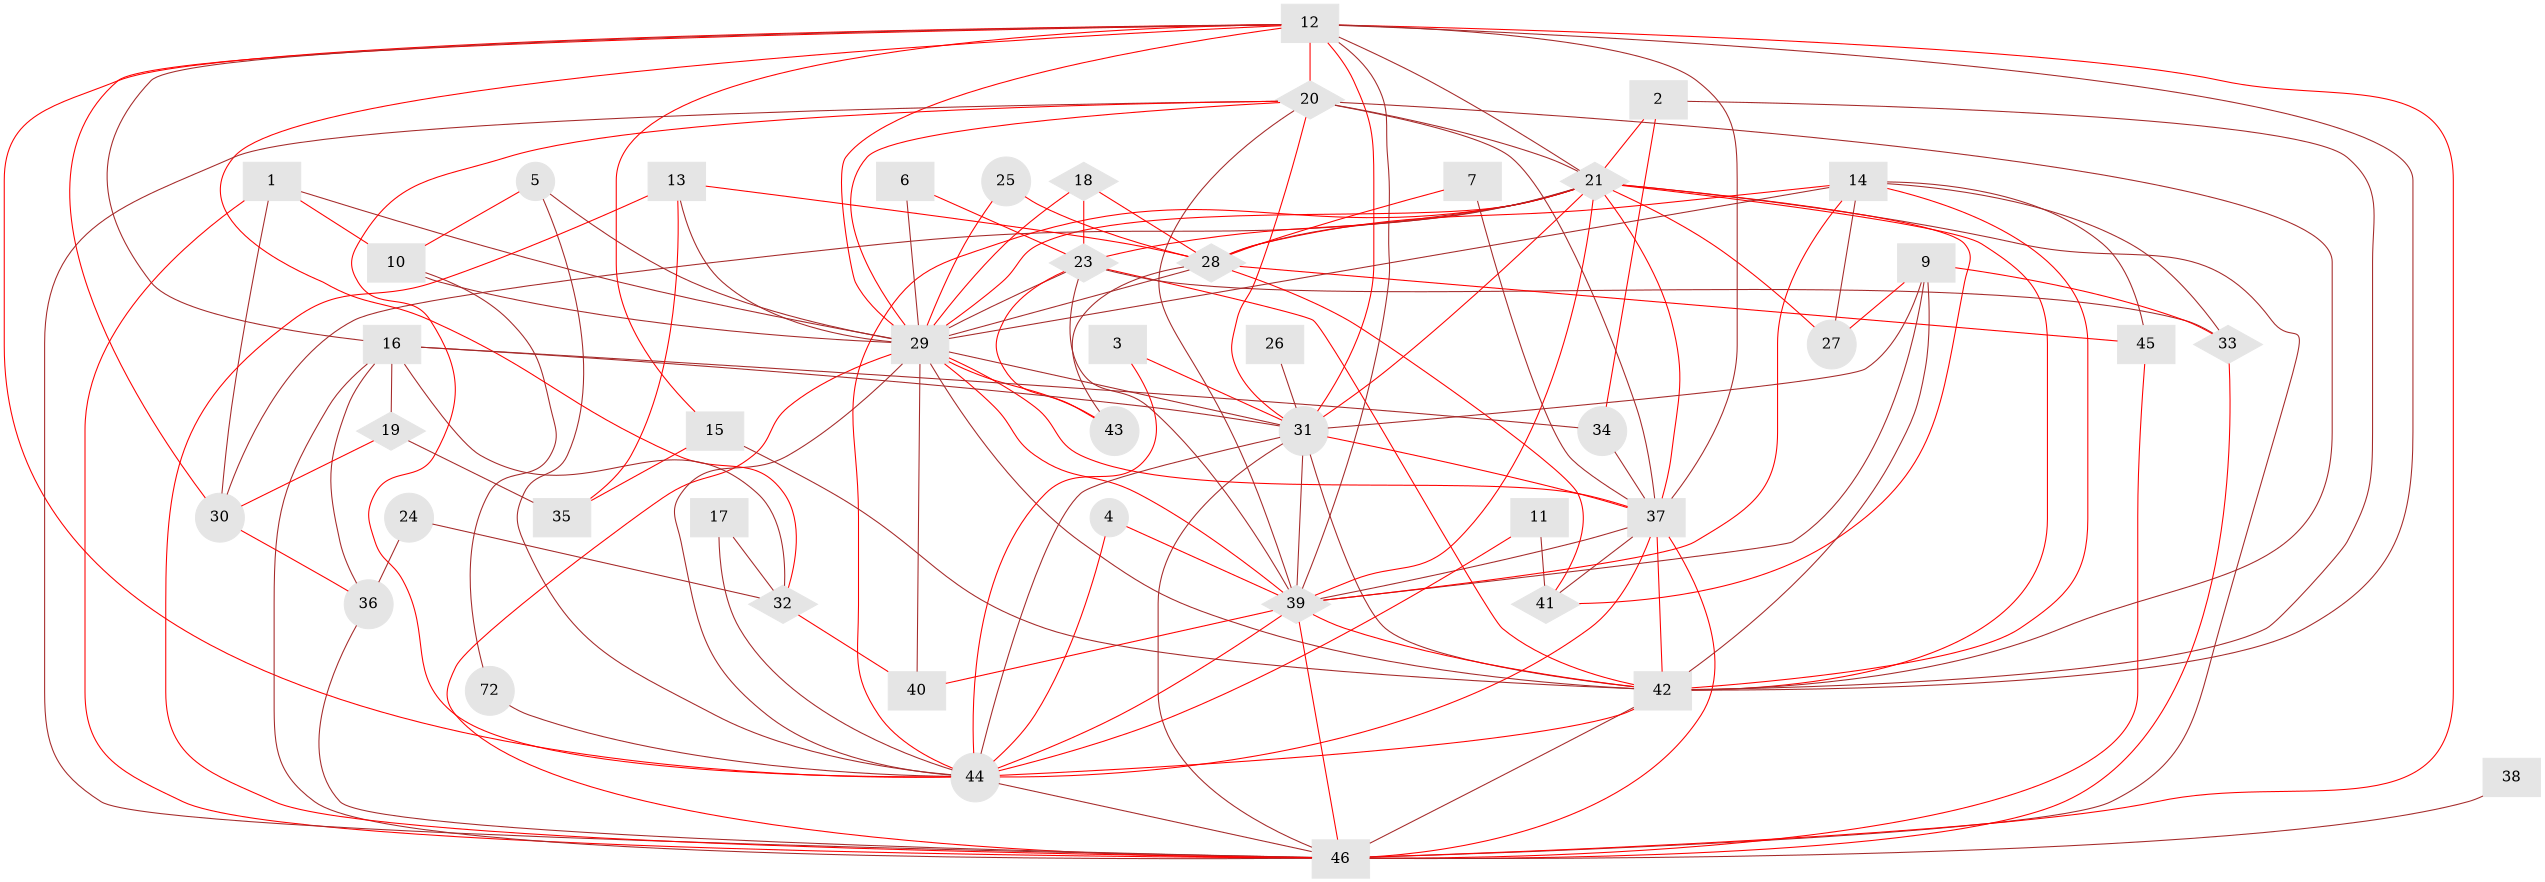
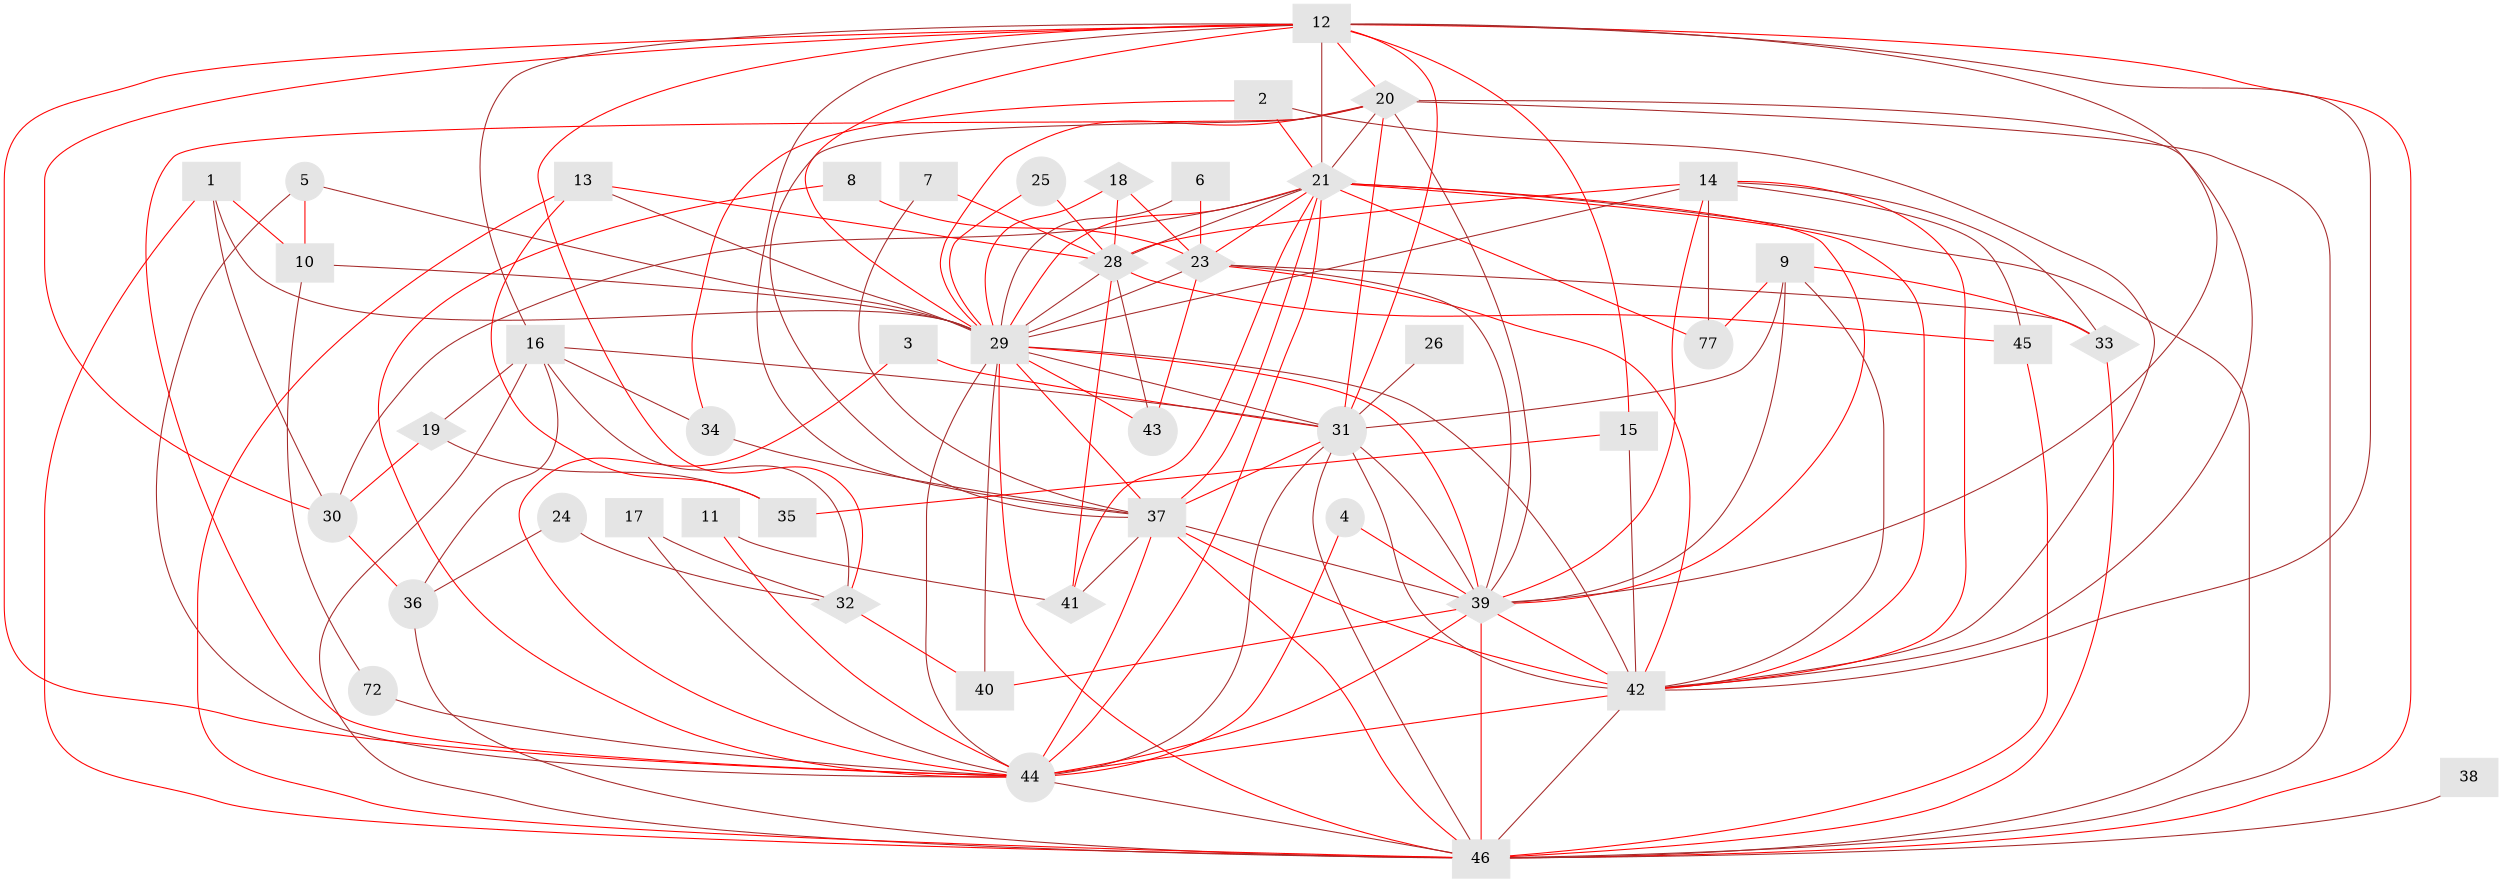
  graph {
    fontname="DejaVu Serif"
    node [color=gray90 fontname="DejaVu Serif" shape=box style=filled]
    edge [color=red fontname="DejaVu Serif" weight=1.0]
    1
    10
    29
    30 [shape=circle]
    46
    n6 [label=72 shape=circle]
    42
    31 [shape=circle]
    44 [shape=circle]
    39 [shape=diamond]
    37
    43 [shape=circle]
    40
    36 [shape=circle]
    21 [shape=diamond]
    2
    34 [shape=circle]
    23 [shape=diamond]
    28 [shape=diamond]
-   27 [shape=circle]
+   27 [shape=circle label=77]
    41 [shape=diamond]
    3
    4 [shape=circle]
    5 [shape=circle]
    6
    33 [shape=diamond]
    7
    45
+   8
    9
    11
    12
    15
    16
    20 [shape=diamond]
    32 [shape=diamond]
    35
    19 [shape=diamond]
    13
    14
    17
    18 [shape=diamond]
    24 [shape=circle]
    25 [shape=circle]
    26
    38
    1 -- 10
    1 -- 29 [color=brown]
    1 -- 30 [color=brown]
    1 -- 46
    10 -- 29 [color=brown]
    10 -- n6 [color=brown]
    29 -- 46
    29 -- 42 [color=brown weight=2.0]
    29 -- 31 [color=brown weight=3.0]
    29 -- 44 [color=brown]
    29 -- 39
    29 -- 37
    29 -- 43
    29 -- 40 [color=brown]
    30 -- 36
    n6 -- 44 [color=brown]
    42 -- 46 [color=brown]
    42 -- 44 [weight=2.0]
    31 -- 46 [color=brown]
    31 -- 42 [color=brown]
    31 -- 44 [color=brown]
    31 -- 39 [color=brown]
    31 -- 37
    44 -- 46 [color=brown]
    39 -- 46 [weight=2.0]
    39 -- 42
    39 -- 44 [weight=3.0]
    39 -- 40
    37 -- 46 [weight=2.0]
    37 -- 42
    37 -- 44
    37 -- 39 [color=brown]
    37 -- 41 [color=brown]
    36 -- 46 [color=brown]
    21 -- 29
    21 -- 30 [color=brown]
    21 -- 46 [color=brown]
    21 -- 42
-   21 -- 31
    21 -- 44 [weight=2.0]
    21 -- 39 [weight=2.0]
    21 -- 37
    21 -- 23
    21 -- 28 [color=brown]
    21 -- 27
    21 -- 41
    2 -- 42 [color=brown]
    2 -- 21
    2 -- 34
    34 -- 37 [color=brown weight=2.0]
    23 -- 29 [color=brown]
    23 -- 42
    23 -- 39 [color=brown]
    23 -- 43
    23 -- 33 [color=brown]
    28 -- 29 [color=brown]
    28 -- 43 [color=brown]
    28 -- 41 [weight=2.0]
    28 -- 45
    3 -- 31
    3 -- 44
    4 -- 44
    4 -- 39
    5 -- 10
    5 -- 29 [color=brown]
    5 -- 44 [color=brown]
    6 -- 29 [color=brown]
    6 -- 23
    33 -- 46
    7 -- 37 [color=brown]
    7 -- 28
    45 -- 46
+   8 -- 44
+   8 -- 23
    9 -- 42 [color=brown]
    9 -- 31 [color=brown]
    9 -- 39 [color=brown]
    9 -- 27
    9 -- 33
    11 -- 44
    11 -- 41 [color=brown]
    12 -- 29 [weight=2.0]
    12 -- 30
    12 -- 46
    12 -- 42 [color=brown]
    12 -- 31
    12 -- 44 [weight=2.0]
    12 -- 39 [color=brown weight=2.0]
    12 -- 37 [color=brown]
    12 -- 21 [color=brown weight=2.0]
    12 -- 15
    12 -- 16 [color=brown]
    12 -- 20
    12 -- 32
    15 -- 42 [color=brown]
    15 -- 35
    16 -- 46 [color=brown]
    16 -- 31 [color=brown weight=2.0]
    16 -- 36 [color=brown]
    16 -- 34 [color=brown]
    16 -- 32 [color=brown]
    16 -- 19 [color=brown]
    20 -- 29
    20 -- 46 [color=brown weight=2.0]
    20 -- 42 [color=brown weight=2.0]
    20 -- 31 [weight=3.0]
    20 -- 44
    20 -- 39 [color=brown]
    20 -- 37 [color=brown weight=2.0]
    20 -- 21 [color=brown]
    32 -- 40
    19 -- 30
    19 -- 35 [color=brown]
    13 -- 29 [color=brown]
    13 -- 46
    13 -- 28
    13 -- 35
    14 -- 29 [color=brown]
    14 -- 42
    14 -- 39
    14 -- 28
    14 -- 27 [color=brown]
    14 -- 33 [color=brown]
    14 -- 45 [color=brown]
    17 -- 44 [color=brown weight=2.0]
    17 -- 32 [color=brown]
    18 -- 29
    18 -- 23
    18 -- 28
    24 -- 36 [color=brown]
    24 -- 32 [color=brown]
    25 -- 29
    25 -- 28 [weight=2.0]
    26 -- 31 [color=brown]
    38 -- 46 [color=brown]
  }
